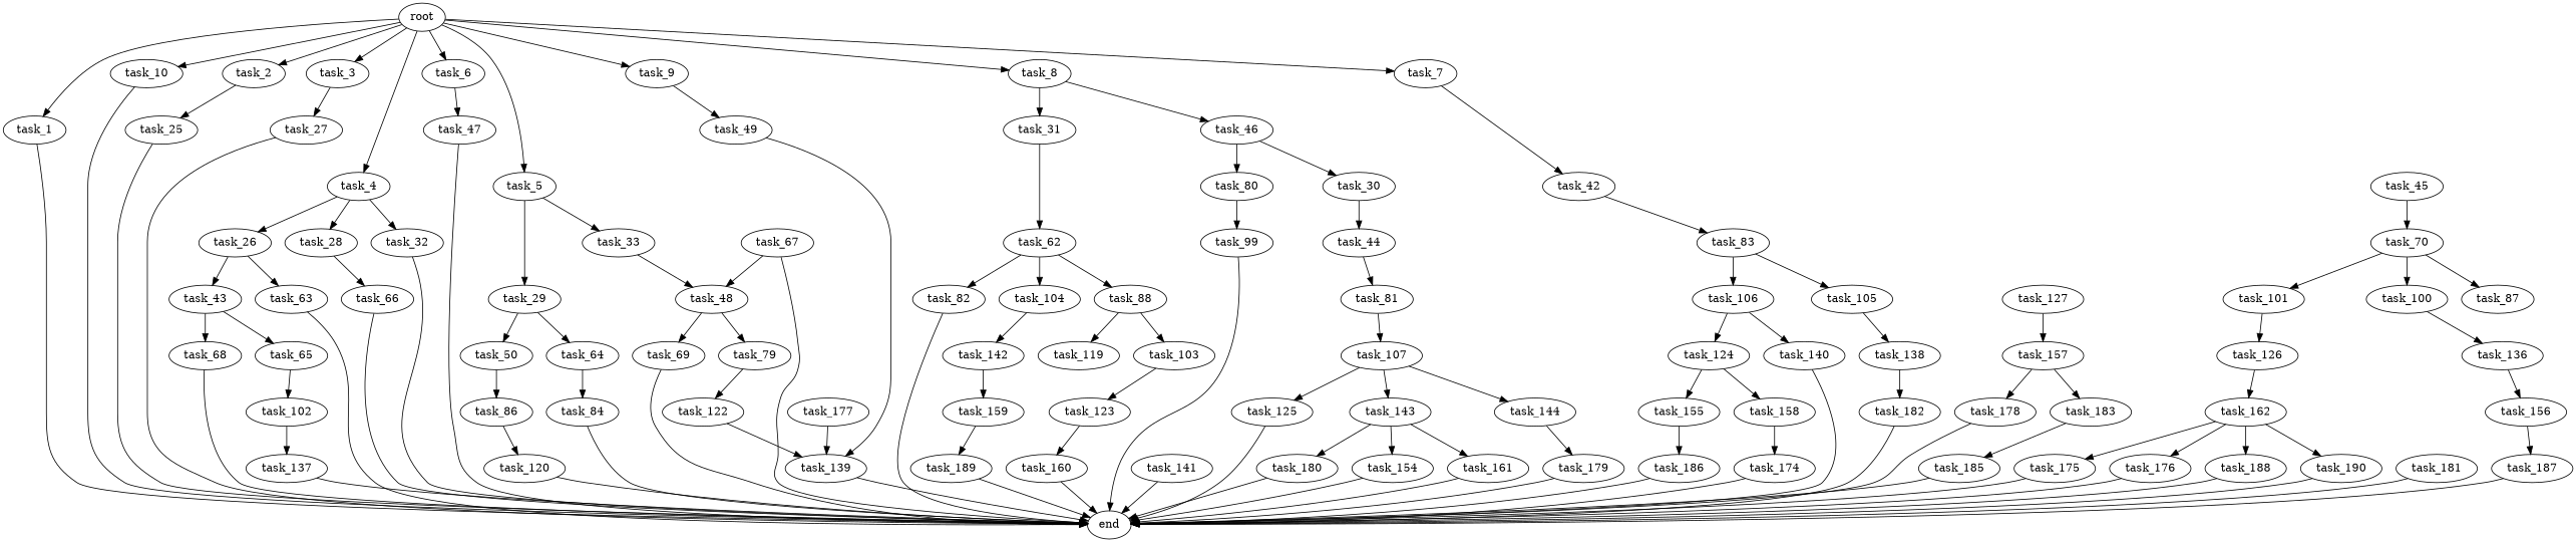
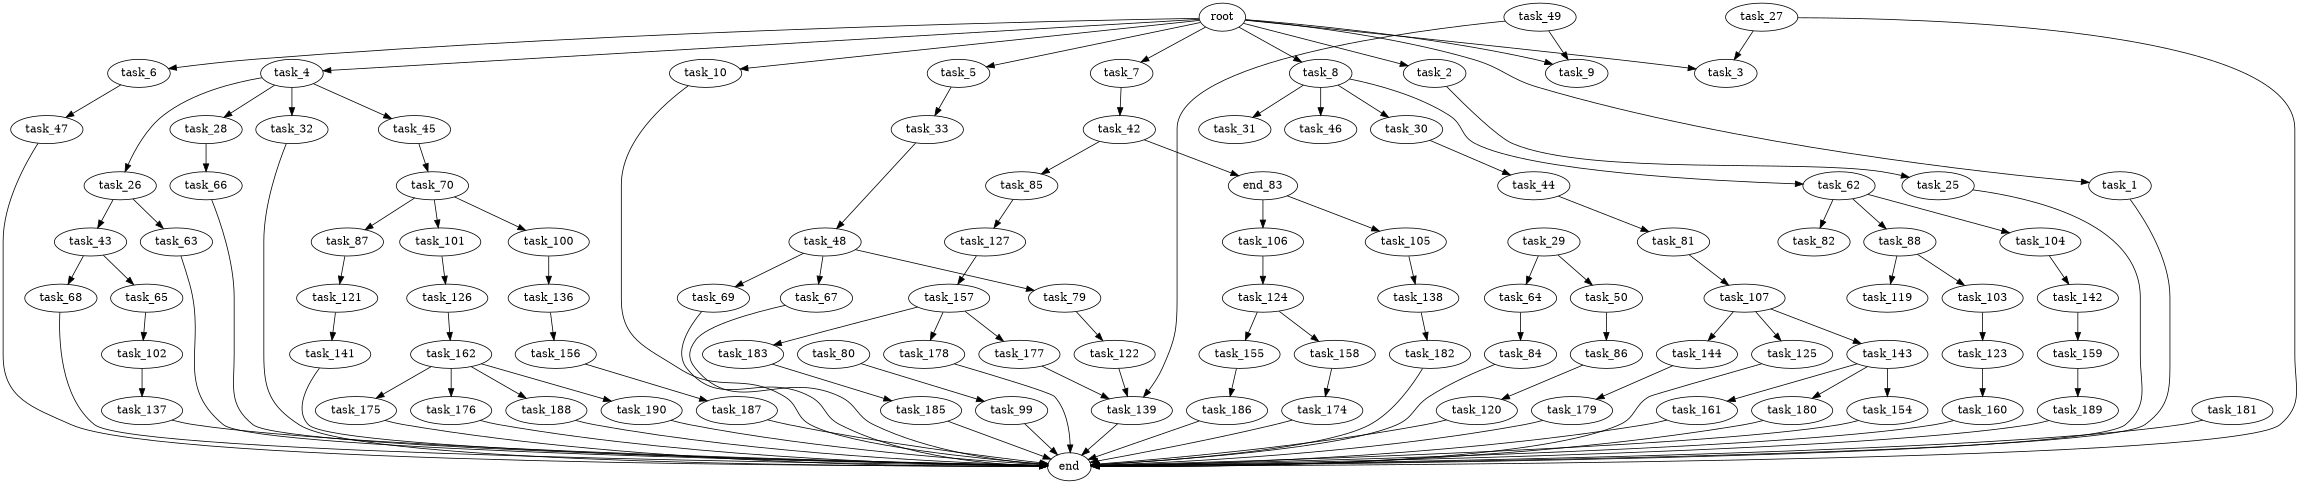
  digraph {
    root
    task_1
    task_2
    task_3
    task_4
    task_5
    task_6
    task_7
    task_8
    task_9
    task_10
    end
    task_25
    task_27
    task_26
    task_28
    task_32
    task_45
    task_29
    task_33
    task_47
    task_42
    task_30
    task_31
    task_46
    task_49
    task_43
    task_63
    task_66
    task_70
    task_50
    task_64
    task_48
-   task_83
+   task_83 [label=end_83]
+   task_85
    task_44
    task_62
    task_80
    task_139
    task_65
    task_68
    task_86
    task_84
    task_81
    task_82
    task_88
    task_104
    task_67
    task_69
    task_79
    task_105
    task_106
    task_127
    task_102
    task_107
    task_87
    task_100
    task_101
    task_99
    task_122
    task_120
    task_103
    task_119
    task_142
    task_137
+   task_121
    task_136
    task_126
    task_125
    task_143
    task_144
    task_138
    task_124
-   task_140
    task_157
    task_141
    task_123
    task_156
    task_162
    task_160
    task_159
    task_182
    task_155
    task_158
    task_154
    task_161
    task_180
    task_179
    task_186
    task_174
    task_175
    task_176
    task_188
    task_190
    task_177
    task_178
    task_183
    task_187
    task_189
    task_181
    task_185
    root -> task_1
    root -> task_2
    root -> task_3
    root -> task_4
    root -> task_5
    root -> task_6
    root -> task_7
    root -> task_8
    root -> task_9
    root -> task_10
    task_1 -> end
    task_2 -> task_25
-   task_3 -> task_27
+   task_27 -> task_3
    task_4 -> task_26
    task_4 -> task_28
    task_4 -> task_32
-   task_5 -> task_29
+   task_4 -> task_45
    task_5 -> task_33
    task_6 -> task_47
    task_7 -> task_42
-   task_46 -> task_30
+   task_8 -> task_30
    task_8 -> task_31
    task_8 -> task_46
-   task_9 -> task_49
+   task_49 -> task_9
    task_10 -> end
    task_25 -> end
    task_27 -> end
    task_26 -> task_43
    task_26 -> task_63
    task_28 -> task_66
    task_32 -> end
    task_45 -> task_70
    task_29 -> task_50
    task_29 -> task_64
    task_33 -> task_48
    task_47 -> end
    task_42 -> task_83
+   task_42 -> task_85
    task_30 -> task_44
-   task_31 -> task_62
-   task_46 -> task_80
+   task_8 -> task_62
    task_49 -> task_139
    task_43 -> task_65
    task_43 -> task_68
    task_63 -> end
    task_66 -> end
    task_70 -> task_87
    task_70 -> task_100
    task_70 -> task_101
    task_50 -> task_86
    task_64 -> task_84
-   task_67 -> task_48
+   task_48 -> task_67
    task_48 -> task_69
    task_48 -> task_79
    task_83 -> task_105
    task_83 -> task_106
+   task_85 -> task_127
    task_44 -> task_81
    task_62 -> task_82
    task_62 -> task_88
    task_62 -> task_104
    task_80 -> task_99
    task_139 -> end
    task_65 -> task_102
    task_68 -> end
    task_86 -> task_120
    task_84 -> end
    task_81 -> task_107
-   task_82 -> end
    task_88 -> task_103
    task_88 -> task_119
    task_104 -> task_142
    task_67 -> end
    task_69 -> end
    task_79 -> task_122
    task_105 -> task_138
    task_106 -> task_124
-   task_106 -> task_140
    task_127 -> task_157
    task_102 -> task_137
    task_107 -> task_125
    task_107 -> task_143
    task_107 -> task_144
+   task_87 -> task_121
    task_100 -> task_136
    task_101 -> task_126
    task_99 -> end
    task_122 -> task_139
    task_120 -> end
    task_103 -> task_123
    task_142 -> task_159
    task_137 -> end
+   task_121 -> task_141
    task_136 -> task_156
    task_126 -> task_162
    task_125 -> end
    task_143 -> task_154
    task_143 -> task_161
    task_143 -> task_180
    task_144 -> task_179
    task_138 -> task_182
    task_124 -> task_155
    task_124 -> task_158
-   task_140 -> end
+   task_157 -> task_177
    task_157 -> task_178
    task_157 -> task_183
    task_141 -> end
    task_123 -> task_160
    task_156 -> task_187
    task_162 -> task_175
    task_162 -> task_176
    task_162 -> task_188
    task_162 -> task_190
    task_160 -> end
    task_159 -> task_189
    task_182 -> end
    task_155 -> task_186
    task_158 -> task_174
    task_154 -> end
    task_161 -> end
    task_180 -> end
    task_179 -> end
    task_186 -> end
    task_174 -> end
    task_175 -> end
    task_176 -> end
    task_188 -> end
    task_190 -> end
    task_177 -> task_139
    task_178 -> end
    task_183 -> task_185
    task_187 -> end
    task_189 -> end
    task_181 -> end
    task_185 -> end
  }
